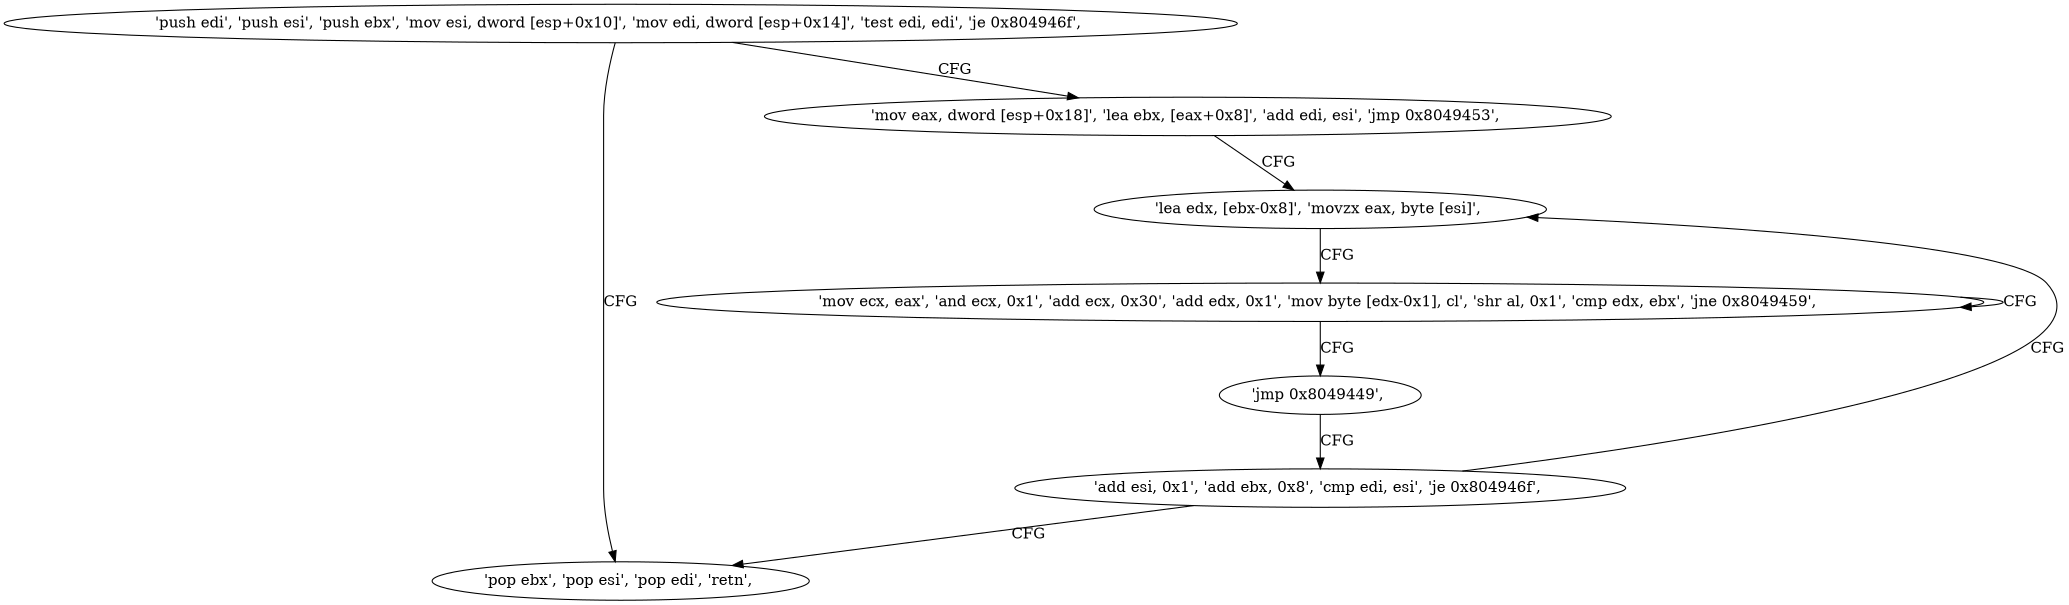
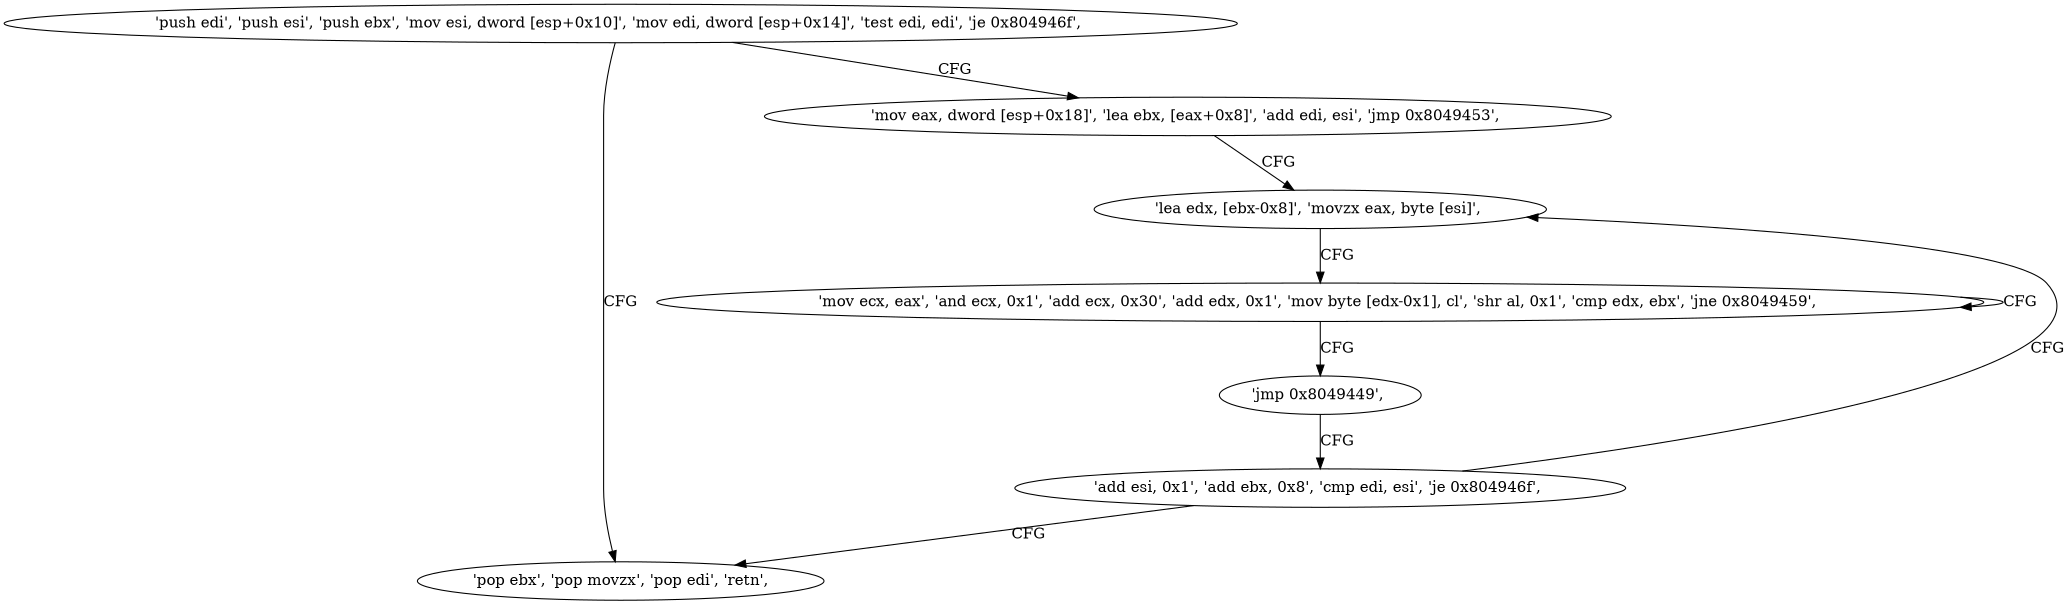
  digraph {
    n1 [label="'push edi', 'push esi', 'push ebx', 'mov esi, dword [esp+0x10]', 'mov edi, dword [esp+0x14]', 'test edi, edi', 'je 0x804946f', "]
-   n2 [label="'pop ebx', 'pop esi', 'pop edi', 'retn', "]
+   n2 [label="'pop ebx', 'pop movzx', 'pop edi', 'retn',"]
    n3 [label="'mov eax, dword [esp+0x18]', 'lea ebx, [eax+0x8]', 'add edi, esi', 'jmp 0x8049453', "]
    n4 [label="'lea edx, [ebx-0x8]', 'movzx eax, byte [esi]', "]
    n5 [label="'mov ecx, eax', 'and ecx, 0x1', 'add ecx, 0x30', 'add edx, 0x1', 'mov byte [edx-0x1], cl', 'shr al, 0x1', 'cmp edx, ebx', 'jne 0x8049459', "]
    n6 [label="'jmp 0x8049449', "]
    n7 [label="'add esi, 0x1', 'add ebx, 0x8', 'cmp edi, esi', 'je 0x804946f', "]
    n1 -> n2 [label=CFG]
    n1 -> n3 [label=CFG]
    n3 -> n4 [label=CFG]
    n4 -> n5 [label=CFG]
    n5 -> n5 [label=CFG]
    n5 -> n6 [label=CFG]
    n6 -> n7 [label=CFG]
    n7 -> n2 [label=CFG]
    n7 -> n4 [label=CFG]
  }
